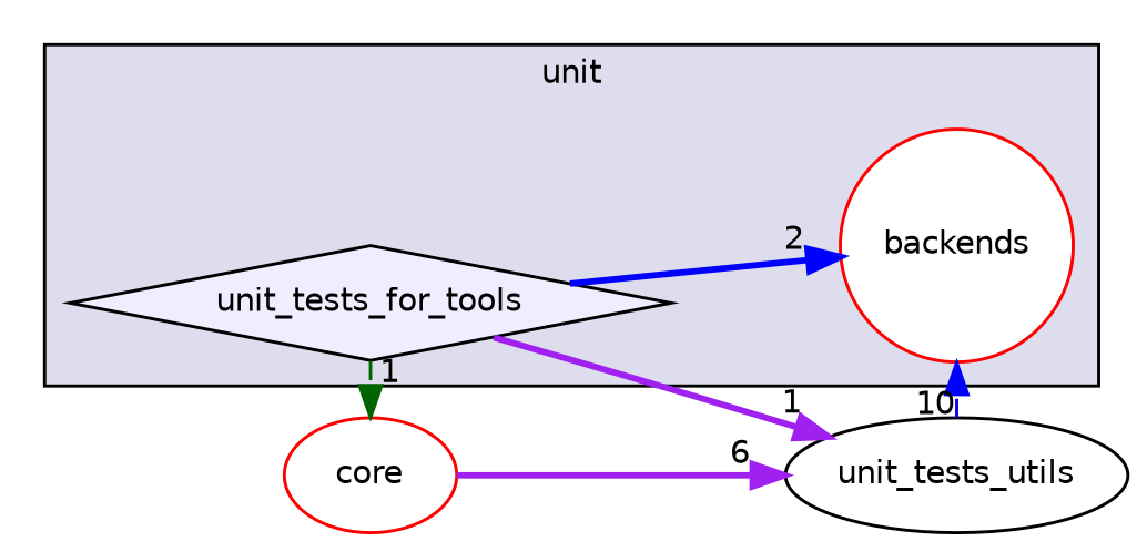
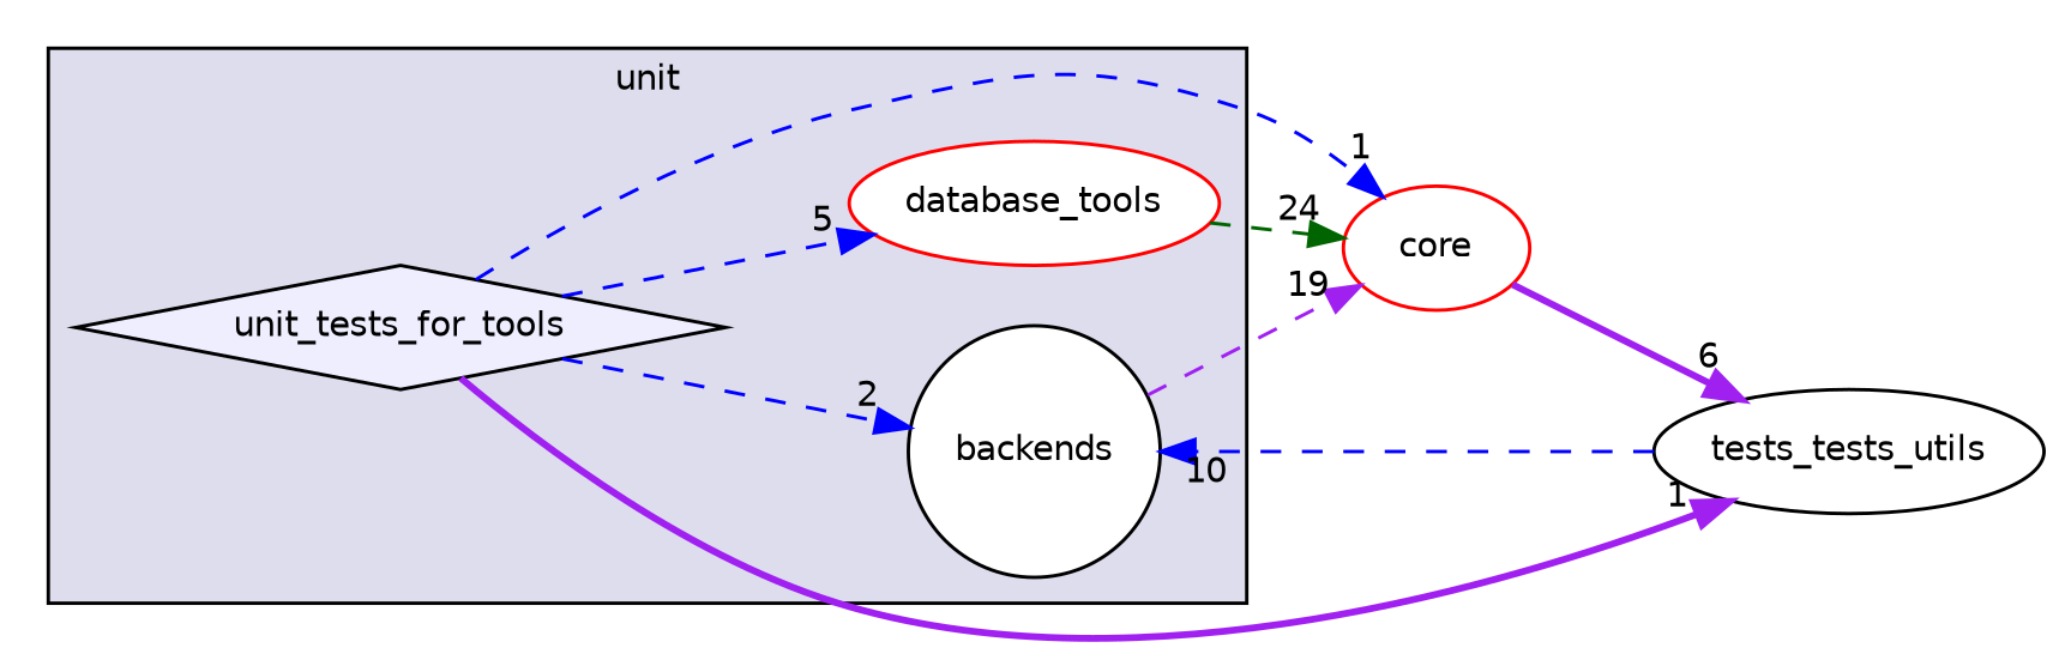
  digraph {
    compound=true
    rankdir=LR
    node [color=red fillcolor=white fontname=Helvetica fontsize=10 shape=ellipse style=filled]
    edge [color=purple headlabel=1 labeldistance=1.5 labelfontname=Helvetica labelfontsize=10 style=dashed]
-   n2 [label=backends shape=circle]
+   n1 [label=database_tools]
+   n2 [color=black label=backends shape=circle]
    n3 [fillcolor="#eeeeff" label=unit_tests_for_tools pencolor=black shape=diamond color=""]
    n4 [label=core]
-   n5 [label=unit_tests_utils color="" fillcolor="" style=""]
+   n5 [label=tests_tests_utils color="" fillcolor="" style=""]
    subgraph cluster_1 {
      bgcolor="#ddddee"
      fontname=Helvetica
      fontsize=10
      label=unit
      pencolor=black
+     n1
      n2
      n3
    }
-   n3 -> n2 [color=blue headlabel=2 style=bold]
-   n3 -> n4 [color=darkgreen]
+   n1 -> n4 [color=darkgreen headlabel=24]
+   n2 -> n4 [headlabel=19]
+   n3 -> n1 [color=blue headlabel=5]
+   n3 -> n2 [color=blue headlabel=2]
+   n3 -> n4 [color=blue]
    n3 -> n5 [style=bold]
    n4 -> n5 [headlabel=6 style=bold]
    n5 -> n2 [color=blue headlabel=10]
  }
